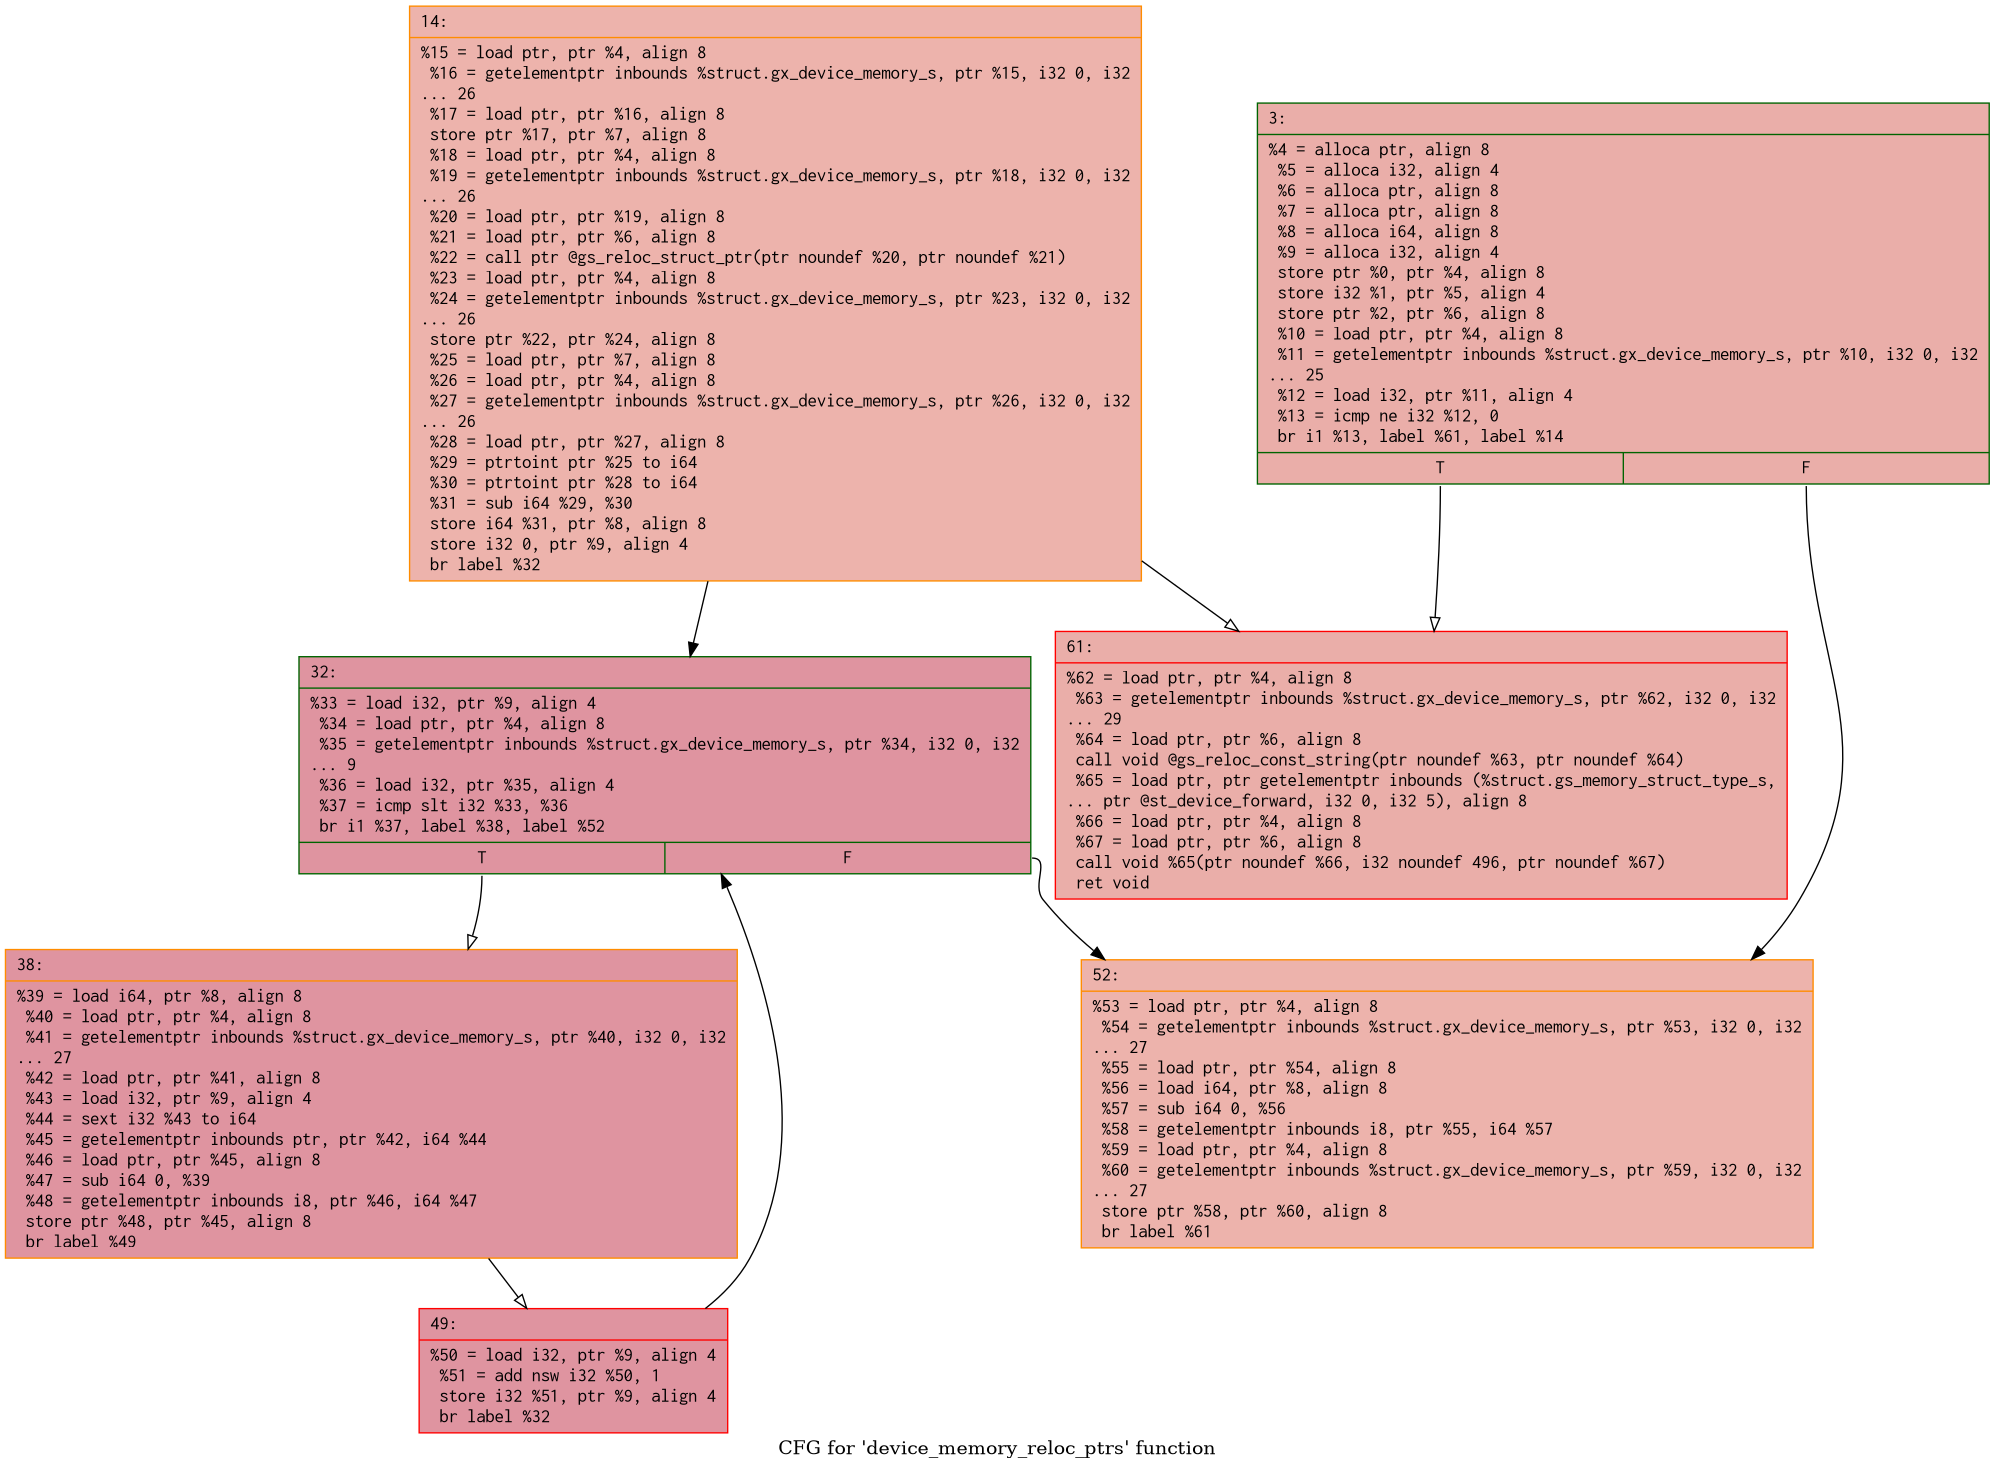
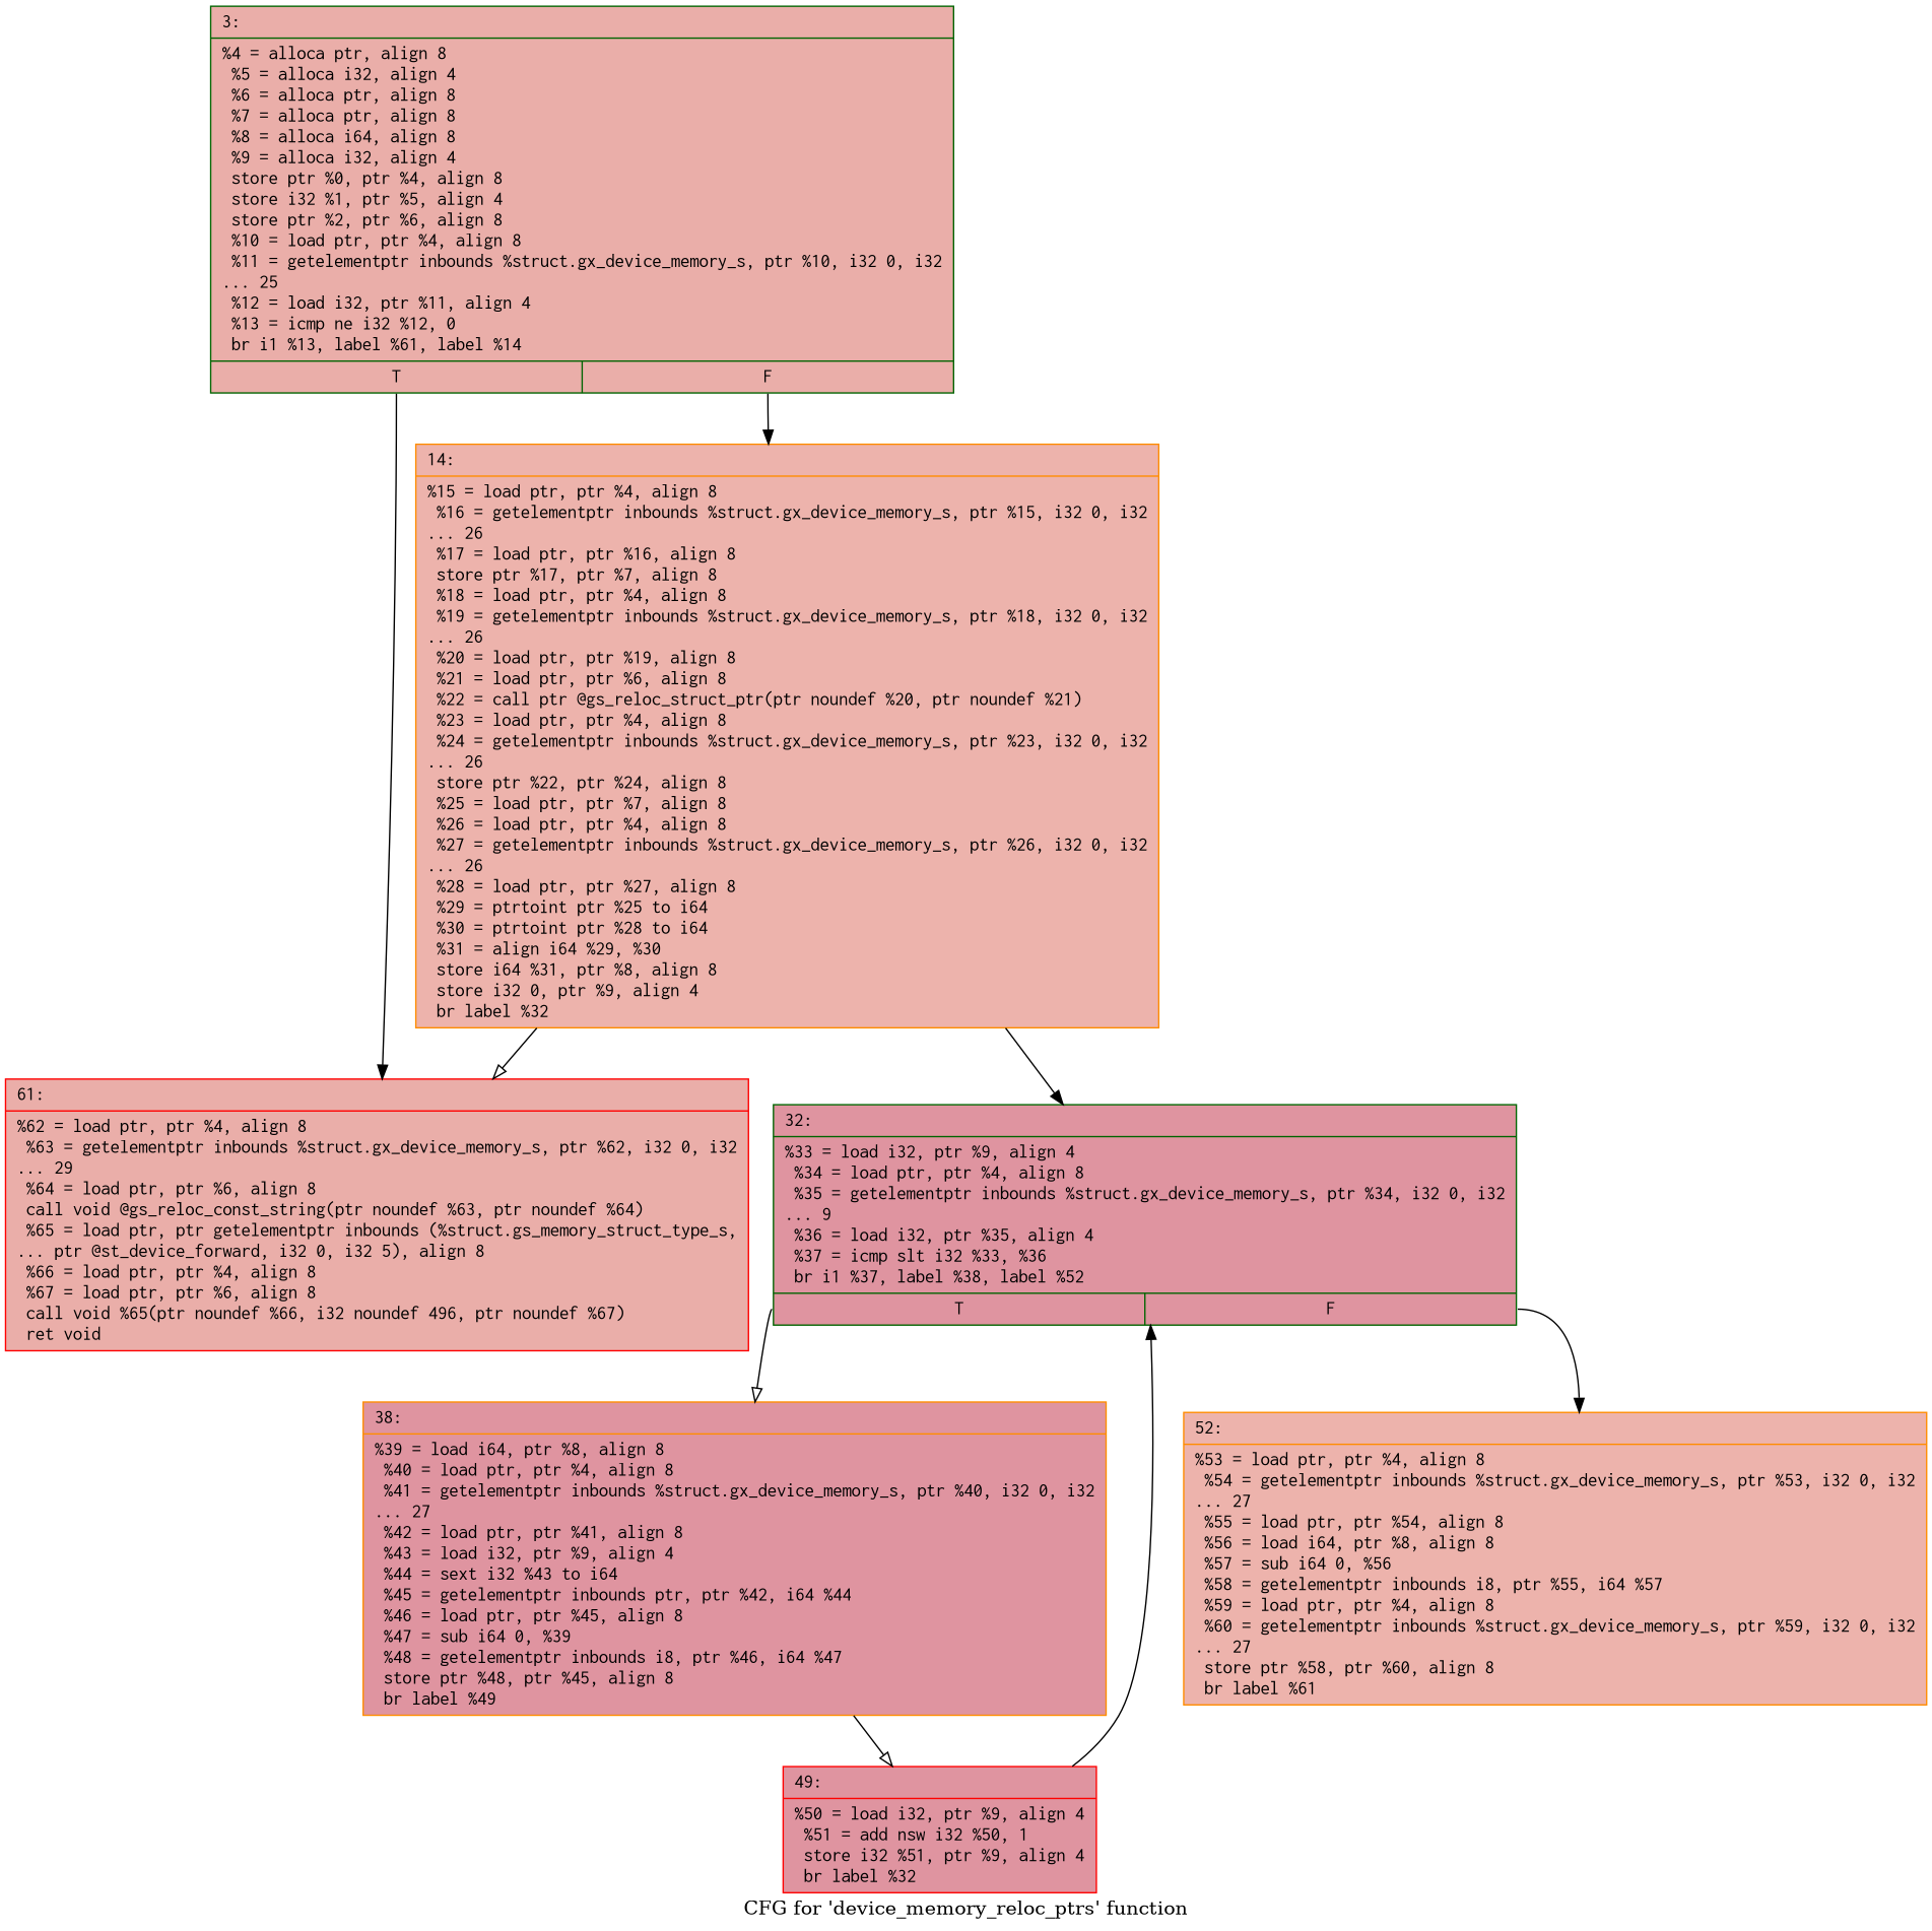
  digraph {
    label="CFG for 'device_memory_reloc_ptrs' function"
    node [color=darkorange fillcolor="#b70d2870" fontname=Courier shape=record style=filled]
    edge [arrowhead=onormal]
    n1 [color=darkgreen fillcolor="#d0473d70" label="{3:\l|  %4 = alloca ptr, align 8\l  %5 = alloca i32, align 4\l  %6 = alloca ptr, align 8\l  %7 = alloca ptr, align 8\l  %8 = alloca i64, align 8\l  %9 = alloca i32, align 4\l  store ptr %0, ptr %4, align 8\l  store i32 %1, ptr %5, align 4\l  store ptr %2, ptr %6, align 8\l  %10 = load ptr, ptr %4, align 8\l  %11 = getelementptr inbounds %struct.gx_device_memory_s, ptr %10, i32 0, i32\l... 25\l  %12 = load i32, ptr %11, align 4\l  %13 = icmp ne i32 %12, 0\l  br i1 %13, label %61, label %14\l|{<s0>T|<s1>F}}"]
    n2 [color=red fillcolor="#d0473d70" label="{61:\l|  %62 = load ptr, ptr %4, align 8\l  %63 = getelementptr inbounds %struct.gx_device_memory_s, ptr %62, i32 0, i32\l... 29\l  %64 = load ptr, ptr %6, align 8\l  call void @gs_reloc_const_string(ptr noundef %63, ptr noundef %64)\l  %65 = load ptr, ptr getelementptr inbounds (%struct.gs_memory_struct_type_s,\l... ptr @st_device_forward, i32 0, i32 5), align 8\l  %66 = load ptr, ptr %4, align 8\l  %67 = load ptr, ptr %6, align 8\l  call void %65(ptr noundef %66, i32 noundef 496, ptr noundef %67)\l  ret void\l}"]
-   n3 [fillcolor="#d6524470" label="{14:\l|  %15 = load ptr, ptr %4, align 8\l  %16 = getelementptr inbounds %struct.gx_device_memory_s, ptr %15, i32 0, i32\l... 26\l  %17 = load ptr, ptr %16, align 8\l  store ptr %17, ptr %7, align 8\l  %18 = load ptr, ptr %4, align 8\l  %19 = getelementptr inbounds %struct.gx_device_memory_s, ptr %18, i32 0, i32\l... 26\l  %20 = load ptr, ptr %19, align 8\l  %21 = load ptr, ptr %6, align 8\l  %22 = call ptr @gs_reloc_struct_ptr(ptr noundef %20, ptr noundef %21)\l  %23 = load ptr, ptr %4, align 8\l  %24 = getelementptr inbounds %struct.gx_device_memory_s, ptr %23, i32 0, i32\l... 26\l  store ptr %22, ptr %24, align 8\l  %25 = load ptr, ptr %7, align 8\l  %26 = load ptr, ptr %4, align 8\l  %27 = getelementptr inbounds %struct.gx_device_memory_s, ptr %26, i32 0, i32\l... 26\l  %28 = load ptr, ptr %27, align 8\l  %29 = ptrtoint ptr %25 to i64\l  %30 = ptrtoint ptr %28 to i64\l  %31 = sub i64 %29, %30\l  store i64 %31, ptr %8, align 8\l  store i32 0, ptr %9, align 4\l  br label %32\l}"]
+   n3 [fillcolor="#d6524470" label="{14:\l|  %15 = load ptr, ptr %4, align 8\l  %16 = getelementptr inbounds %struct.gx_device_memory_s, ptr %15, i32 0, i32\l... 26\l  %17 = load ptr, ptr %16, align 8\l  store ptr %17, ptr %7, align 8\l  %18 = load ptr, ptr %4, align 8\l  %19 = getelementptr inbounds %struct.gx_device_memory_s, ptr %18, i32 0, i32\l... 26\l  %20 = load ptr, ptr %19, align 8\l  %21 = load ptr, ptr %6, align 8\l  %22 = call ptr @gs_reloc_struct_ptr(ptr noundef %20, ptr noundef %21)\l  %23 = load ptr, ptr %4, align 8\l  %24 = getelementptr inbounds %struct.gx_device_memory_s, ptr %23, i32 0, i32\l... 26\l  store ptr %22, ptr %24, align 8\l  %25 = load ptr, ptr %7, align 8\l  %26 = load ptr, ptr %4, align 8\l  %27 = getelementptr inbounds %struct.gx_device_memory_s, ptr %26, i32 0, i32\l... 26\l  %28 = load ptr, ptr %27, align 8\l  %29 = ptrtoint ptr %25 to i64\l  %30 = ptrtoint ptr %28 to i64\l  %31 = align i64 %29, %30\l  store i64 %31, ptr %8, align 8\l  store i32 0, ptr %9, align 4\l  br label %32\l}"]
    n4 [color=darkgreen label="{32:\l|  %33 = load i32, ptr %9, align 4\l  %34 = load ptr, ptr %4, align 8\l  %35 = getelementptr inbounds %struct.gx_device_memory_s, ptr %34, i32 0, i32\l... 9\l  %36 = load i32, ptr %35, align 4\l  %37 = icmp slt i32 %33, %36\l  br i1 %37, label %38, label %52\l|{<s0>T|<s1>F}}"]
    n5 [label="{38:\l|  %39 = load i64, ptr %8, align 8\l  %40 = load ptr, ptr %4, align 8\l  %41 = getelementptr inbounds %struct.gx_device_memory_s, ptr %40, i32 0, i32\l... 27\l  %42 = load ptr, ptr %41, align 8\l  %43 = load i32, ptr %9, align 4\l  %44 = sext i32 %43 to i64\l  %45 = getelementptr inbounds ptr, ptr %42, i64 %44\l  %46 = load ptr, ptr %45, align 8\l  %47 = sub i64 0, %39\l  %48 = getelementptr inbounds i8, ptr %46, i64 %47\l  store ptr %48, ptr %45, align 8\l  br label %49\l}"]
    n6 [fillcolor="#d6524470" label="{52:\l|  %53 = load ptr, ptr %4, align 8\l  %54 = getelementptr inbounds %struct.gx_device_memory_s, ptr %53, i32 0, i32\l... 27\l  %55 = load ptr, ptr %54, align 8\l  %56 = load i64, ptr %8, align 8\l  %57 = sub i64 0, %56\l  %58 = getelementptr inbounds i8, ptr %55, i64 %57\l  %59 = load ptr, ptr %4, align 8\l  %60 = getelementptr inbounds %struct.gx_device_memory_s, ptr %59, i32 0, i32\l... 27\l  store ptr %58, ptr %60, align 8\l  br label %61\l}"]
    n7 [color=red label="{49:\l|  %50 = load i32, ptr %9, align 4\l  %51 = add nsw i32 %50, 1\l  store i32 %51, ptr %9, align 4\l  br label %32\l}"]
-   n1 -> n2 [tailport=s0]
-   n1 -> n6 [arrowhead=normal tailport=s1]
+   n1 -> n2 [arrowhead=normal tailport=s0]
+   n1 -> n3 [arrowhead=normal tailport=s1]
    n3 -> n2
    n3 -> n4 [arrowhead=normal]
    n4 -> n5 [tailport=s0]
    n4 -> n6 [arrowhead=normal tailport=s1]
    n5 -> n7
    n7 -> n4 [arrowhead=normal]
  }
